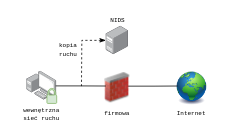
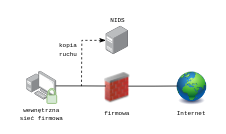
  <mxCell id="0" />
  <mxCell id="1" parent="0" />
  <mxCell id="2" value="" style="image;html=1;image=img/lib/clip_art/general/Earth_globe_128x128.png" vertex="1" parent="1"><mxGeometry x="231.5" y="95" width="46.99" height="44" as="geometry" /></mxCell>
  <mxCell id="3" value="" style="image;points=[];aspect=fixed;html=1;align=center;shadow=0;dashed=0;image=img/lib/allied_telesis/computer_and_terminals/Personal_Computer_with_Server.svg;" vertex="1" parent="1"><mxGeometry x="35" y="94" width="40" height="40" as="geometry" /></mxCell>
  <mxCell id="4" value="" style="sketch=0;pointerEvents=1;shadow=0;dashed=0;html=1;strokeColor=#82b366;labelPosition=center;verticalLabelPosition=bottom;verticalAlign=top;outlineConnect=0;align=center;shape=mxgraph.office.security.lock_protected;fillColor=#d5e8d4;" vertex="1" parent="1"><mxGeometry x="62" y="117" width="13" height="20" as="geometry" /></mxCell>
  <mxCell id="5" value="&lt;p style=&quot;line-height: 100%;&quot;&gt;&lt;font face=&quot;Courier New&quot;&gt;&lt;span style=&quot;font-size: 8px;&quot;&gt;Internet&lt;/span&gt;&lt;/font&gt;&lt;/p&gt;" style="text;html=1;strokeColor=none;fillColor=none;align=center;verticalAlign=middle;whiteSpace=wrap;rounded=0;" vertex="1" parent="1"><mxGeometry x="233.48" y="144" width="43.02" height="10" as="geometry" /></mxCell>
  <mxCell id="6" value="&lt;p style=&quot;line-height: 100%;&quot;&gt;&lt;font face=&quot;Courier New&quot;&gt;&lt;span style=&quot;font-size: 8px;&quot;&gt;firmowa&lt;/span&gt;&lt;/font&gt;&lt;/p&gt;" style="text;html=1;strokeColor=none;fillColor=none;align=center;verticalAlign=middle;whiteSpace=wrap;rounded=0;" vertex="1" parent="1"><mxGeometry x="133.96" y="144" width="43.02" height="10" as="geometry" /></mxCell>
- <mxCell id="7" value="&lt;p style=&quot;line-height: 80%;&quot;&gt;&lt;font face=&quot;Courier New&quot;&gt;&lt;span style=&quot;font-size: 8px;&quot;&gt;wewnętrzna sieć ruchu&lt;/span&gt;&lt;/font&gt;&lt;/p&gt;" style="text;html=1;strokeColor=none;fillColor=none;align=center;verticalAlign=middle;whiteSpace=wrap;rounded=0;" vertex="1" parent="1"><mxGeometry x="20" y="146" width="70" height="10" as="geometry" /></mxCell>
+ <mxCell id="7" value="&lt;p style=&quot;line-height: 80%;&quot;&gt;&lt;font face=&quot;Courier New&quot;&gt;&lt;span style=&quot;font-size: 8px;&quot;&gt;wewnętrzna sieć firmowa&lt;/span&gt;&lt;/font&gt;&lt;/p&gt;" style="text;html=1;strokeColor=none;fillColor=none;align=center;verticalAlign=middle;whiteSpace=wrap;rounded=0;" vertex="1" parent="1"><mxGeometry x="20" y="146" width="70" height="10" as="geometry" /></mxCell>
  <mxCell id="8" style="edgeStyle=orthogonalEdgeStyle;rounded=0;orthogonalLoop=1;jettySize=auto;html=1;startArrow=classicThin;startFill=1;endArrow=none;endFill=0;dashed=1;" edge="1" parent="1" source="9"><mxGeometry relative="1" as="geometry"><mxPoint x="108" y="114" as="targetPoint" /></mxGeometry></mxCell>
  <mxCell id="9" value="" style="image;points=[];aspect=fixed;html=1;align=center;shadow=0;dashed=0;image=img/lib/allied_telesis/computer_and_terminals/Server_Desktop.svg;" vertex="1" parent="1"><mxGeometry x="140.48" y="34" width="29.98" height="38" as="geometry" /></mxCell>
  <mxCell id="10" value="&lt;p style=&quot;line-height: 100%;&quot;&gt;&lt;font face=&quot;Courier New&quot;&gt;&lt;span style=&quot;font-size: 8px;&quot;&gt;NIDS&lt;/span&gt;&lt;/font&gt;&lt;/p&gt;" style="text;html=1;strokeColor=none;fillColor=none;align=center;verticalAlign=middle;whiteSpace=wrap;rounded=0;" vertex="1" parent="1"><mxGeometry x="134.99" y="20" width="43.02" height="10" as="geometry" /></mxCell>
  <mxCell id="11" style="edgeStyle=orthogonalEdgeStyle;rounded=0;orthogonalLoop=1;jettySize=auto;html=1;entryX=0.001;entryY=0.45;entryDx=0;entryDy=0;entryPerimeter=0;exitX=0.805;exitY=0.45;exitDx=0;exitDy=0;exitPerimeter=0;endArrow=none;endFill=0;" edge="1" parent="1" source="12"><mxGeometry relative="1" as="geometry"><mxPoint x="175.98" y="113.83" as="sourcePoint" /><mxPoint x="235.98" y="113.83" as="targetPoint" /></mxGeometry></mxCell>
  <mxCell id="12" value="" style="image;html=1;image=img/lib/clip_art/networking/Firewall_02_128x128.png" vertex="1" parent="1"><mxGeometry x="134.97" y="96" width="41.01" height="40" as="geometry" /></mxCell>
  <mxCell id="13" style="edgeStyle=orthogonalEdgeStyle;rounded=0;orthogonalLoop=1;jettySize=auto;html=1;entryX=0.001;entryY=0.45;entryDx=0;entryDy=0;entryPerimeter=0;exitX=0.967;exitY=0.492;exitDx=0;exitDy=0;exitPerimeter=0;endArrow=none;endFill=0;" edge="1" parent="1" source="3"><mxGeometry relative="1" as="geometry"><mxPoint x="80.48" y="113.83" as="sourcePoint" /><mxPoint x="140.48" y="113.83" as="targetPoint" /></mxGeometry></mxCell>
  <mxCell id="14" value="&lt;p style=&quot;line-height: 80%;&quot;&gt;&lt;font face=&quot;Courier New&quot;&gt;&lt;span style=&quot;font-size: 8px;&quot;&gt;kopia ruchu&lt;/span&gt;&lt;/font&gt;&lt;/p&gt;" style="text;html=1;strokeColor=none;fillColor=none;align=center;verticalAlign=middle;whiteSpace=wrap;rounded=0;" vertex="1" parent="1"><mxGeometry x="68.98" y="60" width="43.02" height="10" as="geometry" /></mxCell>
